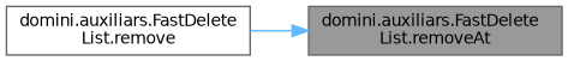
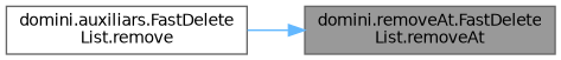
  digraph {
    rankdir=RL
    node [fontname=Helvetica fontsize=10 shape=box style=filled]
-   n1 [color=gray40 fillcolor=grey60 fontcolor=black height=0.2 label="domini.auxiliars.FastDelete\lList.removeAt" width=0.4]
+   n1 [color=gray40 fillcolor=grey60 fontcolor=black height=0.2 label="domini.removeAt.FastDelete\lList.removeAt" width=0.4]
    n2 [color=grey40 fillcolor=white height=0.2 label="domini.auxiliars.FastDelete\lList.remove" width=0.4]
    n1 -> n2 [color=steelblue1 dir=back fontname=Helvetica fontsize=10 labelfontname=Helvetica labelfontsize=10 style=solid]
  }
